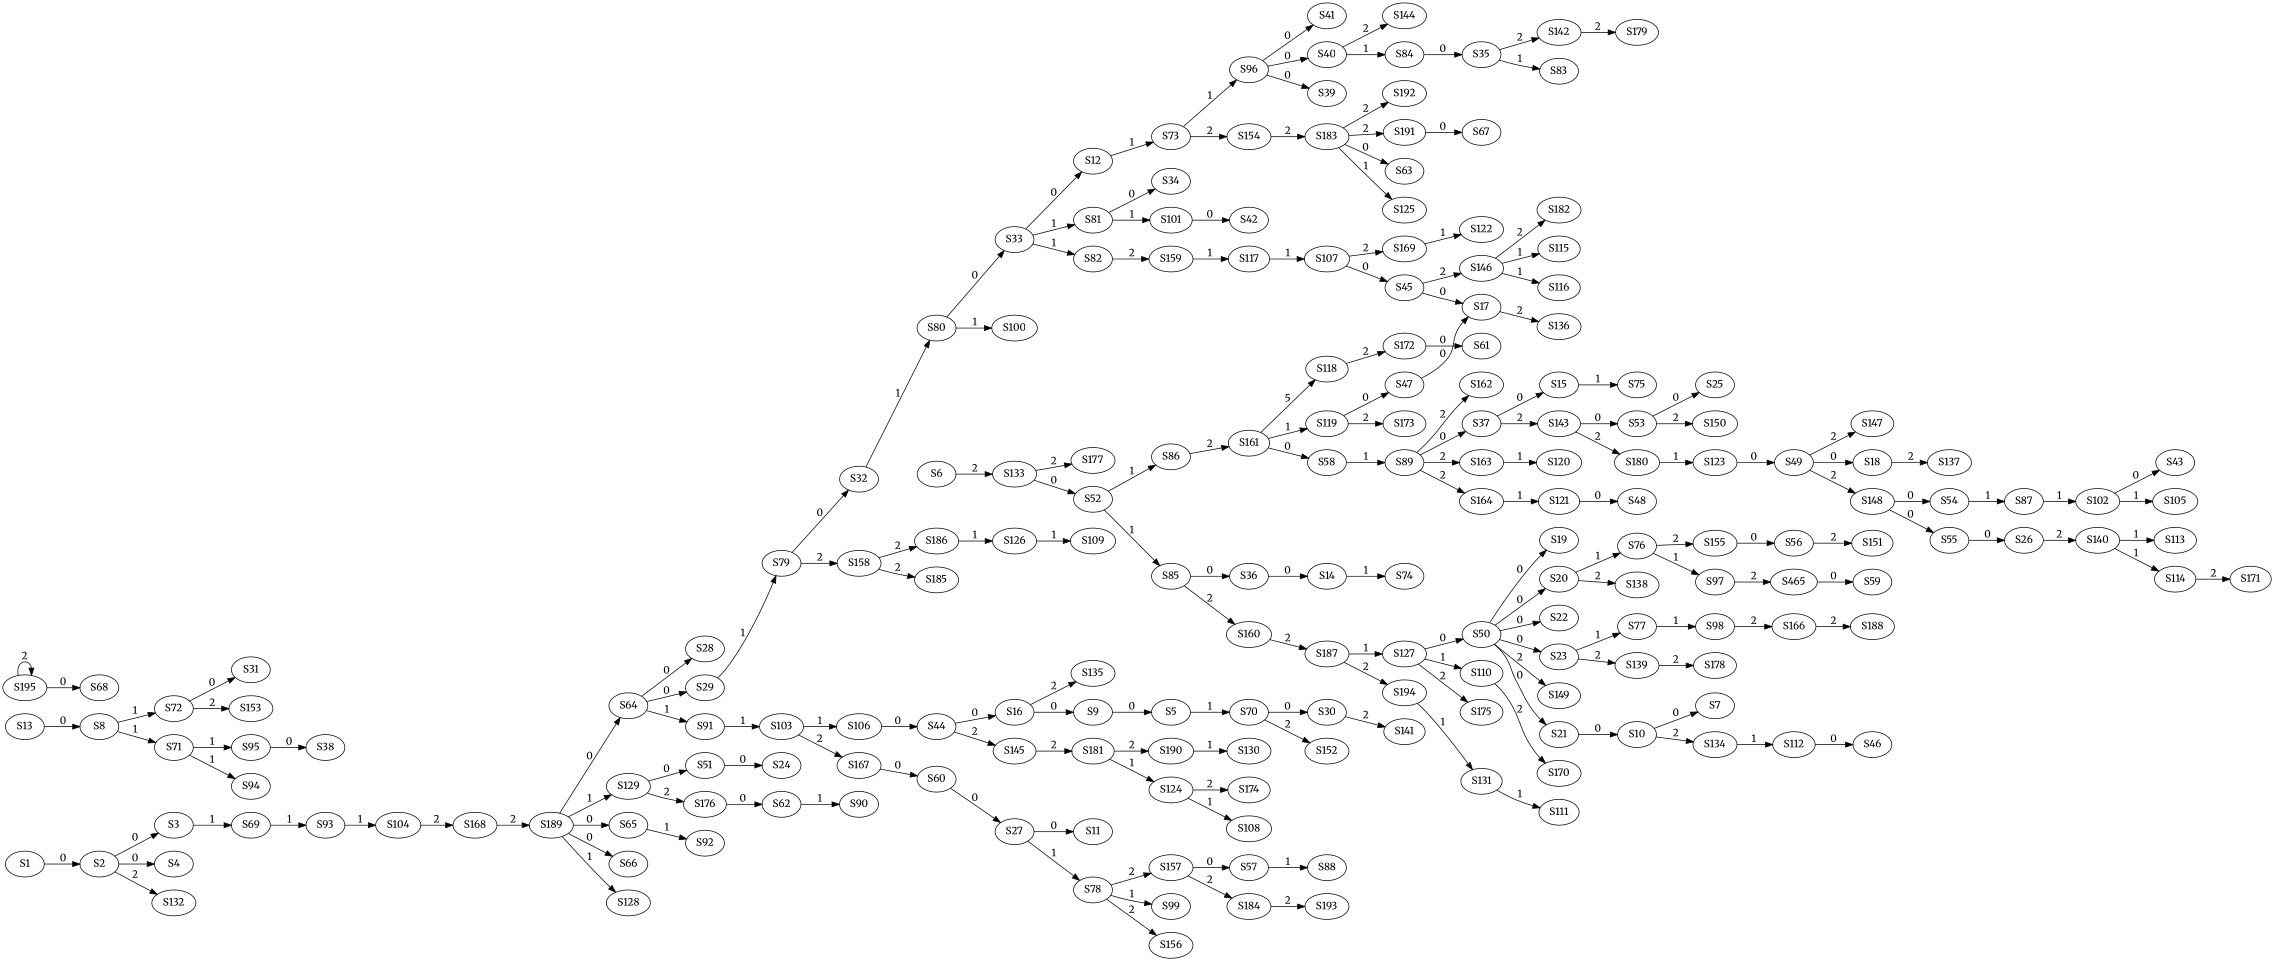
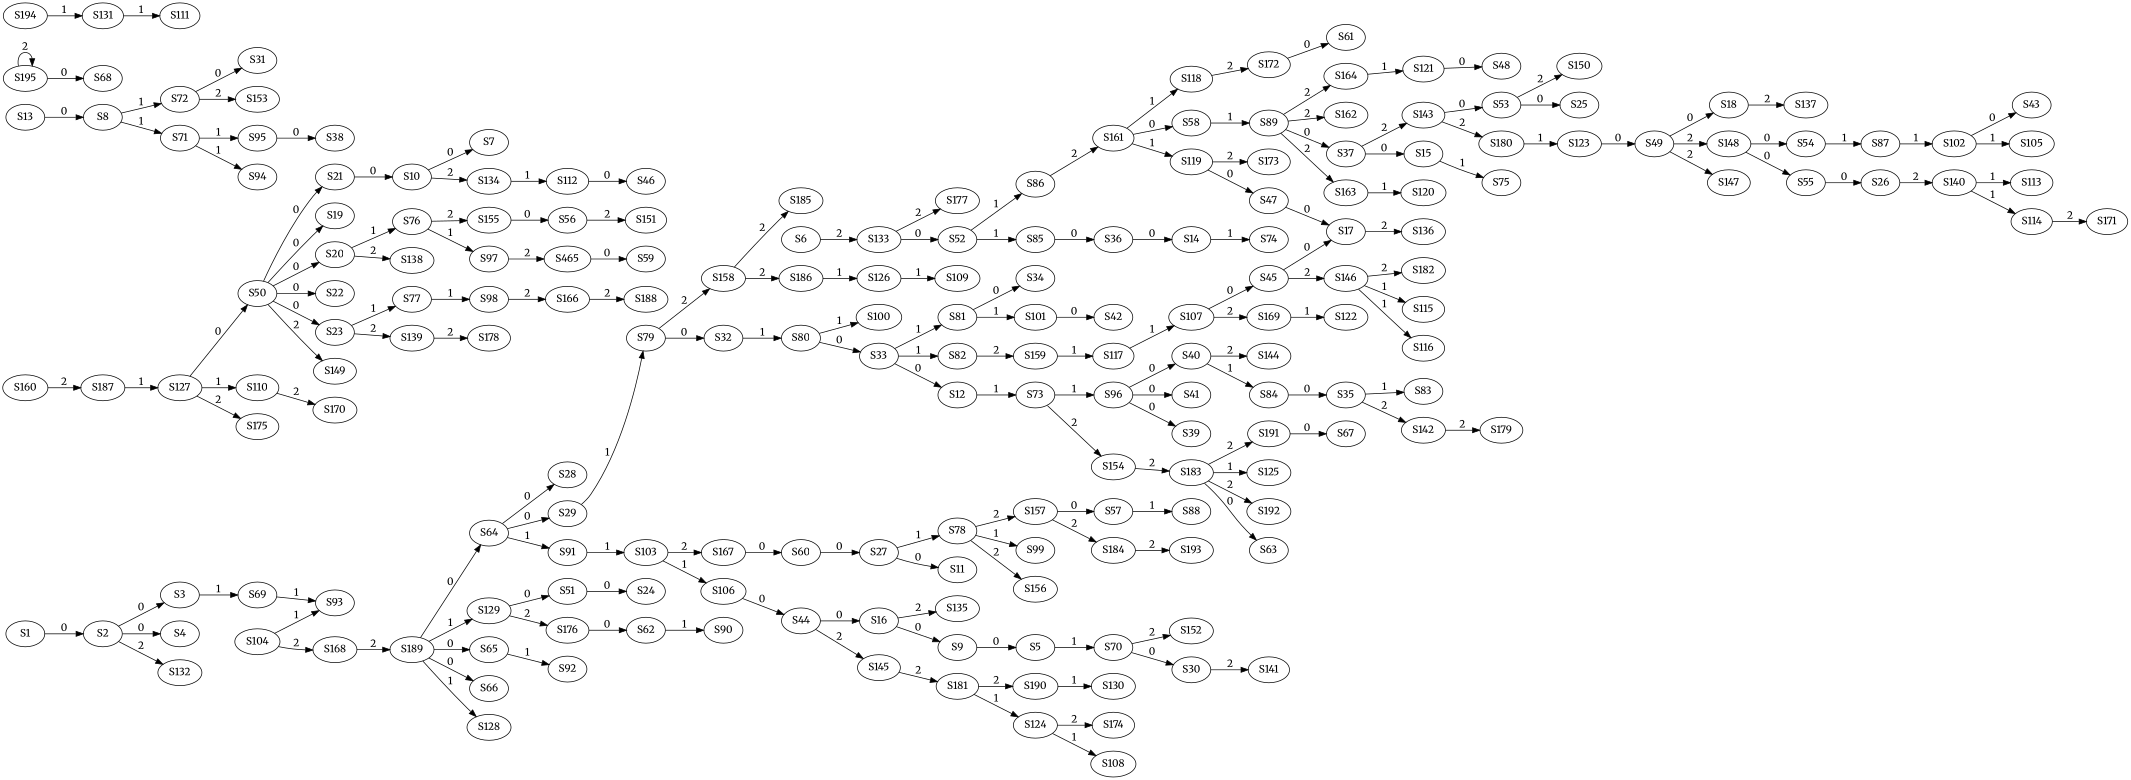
  strict digraph {
    fontname=Merriweather
    rankdir=LR
    node [fontname=Merriweather]
    edge [fontname=Merriweather]
    S1
    S2
    S3
    S4
    S132
    S69
    S93
    S9
    S5
    S70
    S6
    S133
    S30
    S152
    S52
    S177
    S10
    S7
    S134
    S112
    S13
    S8
    S72
    S71
    S31
    S153
    S95
    S94
    S16
    S135
    S21
    S27
    S11
    S78
    S157
    S99
    S156
    S33
    S12
    S81
    S82
    S73
    S34
    S101
    S159
    S96
    S154
    S35
    S83
    S142
    S179
    S36
    S14
    S74
    S37
    S15
    S143
    S75
    S53
    S180
    S44
    S145
    S181
    S45
    S17
    S146
    S136
    S115
    S116
    S182
    S49
    S18
    S148
    S147
    S137
    S55
    S54
    S50
    S19
    S20
    S22
    S23
    S149
    S76
    S138
    S77
    S139
    S155
    S97
    S98
    S178
    S51
    S24
    S25
    S150
    S26
    S140
    S113
    S114
    S60
    S64
    S28
    S29
    S91
    S79
    S103
    S32
    S158
    S141
    S80
    S186
    S185
    S100
    S42
    S84
    S85
    S160
    S187
    S89
    S163
    S164
    S162
    S120
    S121
    S38
    S39
    S40
    S41
    S144
    S102
    S43
    S105
    S106
    S107
    S169
    S122
    S46
    S119
    S47
    S173
    S48
    S123
    S127
    S110
    S175
    S170
    S129
    S176
    S62
    S86
    S161
    S87
    S56
    S151
    S57
    S184
    S88
    S193
    S58
    S118
    S172
    n162 [label=S465]
    S59
    S167
    S61
    S90
    S183
    S63
    S191
    S125
    S192
    S67
    S189
    S65
    S66
    S128
    S92
    S195
    S68
    S104
    S166
    S117
    S168
    S188
    S124
    S108
    S174
    S126
    S109
    S131
    S111
    S171
    S190
    S130
    S194
    S1 -> S2 [label=0]
    S2 -> S3 [label=0]
    S2 -> S4 [label=0]
    S2 -> S132 [label=2]
    S3 -> S69 [label=1]
    S69 -> S93 [label=1]
-   S93 -> S104 [label=1]
+   S104 -> S93 [label=1]
    S9 -> S5 [label=0]
    S5 -> S70 [label=1]
    S70 -> S30 [label=0]
    S70 -> S152 [label=2]
    S6 -> S133 [label=2]
    S133 -> S52 [label=0]
    S133 -> S177 [label=2]
    S30 -> S141 [label=2]
    S52 -> S85 [label=1]
    S52 -> S86 [label=1]
    S10 -> S7 [label=0]
    S10 -> S134 [label=2]
    S134 -> S112 [label=1]
    S112 -> S46 [label=0]
    S13 -> S8 [label=0]
    S8 -> S72 [label=1]
    S8 -> S71 [label=1]
    S72 -> S31 [label=0]
    S72 -> S153 [label=2]
    S71 -> S95 [label=1]
    S71 -> S94 [label=1]
    S95 -> S38 [label=0]
    S16 -> S9 [label=0]
    S16 -> S135 [label=2]
    S21 -> S10 [label=0]
    S27 -> S11 [label=0]
    S27 -> S78 [label=1]
    S78 -> S157 [label=2]
    S78 -> S99 [label=1]
    S78 -> S156 [label=2]
    S157 -> S57 [label=0]
    S157 -> S184 [label=2]
    S33 -> S12 [label=0]
    S33 -> S81 [label=1]
    S33 -> S82 [label=1]
    S12 -> S73 [label=1]
    S81 -> S34 [label=0]
    S81 -> S101 [label=1]
    S82 -> S159 [label=2]
    S73 -> S96 [label=1]
    S73 -> S154 [label=2]
    S101 -> S42 [label=0]
    S159 -> S117 [label=1]
    S96 -> S39 [label=0]
    S96 -> S40 [label=0]
    S96 -> S41 [label=0]
    S154 -> S183 [label=2]
    S35 -> S83 [label=1]
    S35 -> S142 [label=2]
    S142 -> S179 [label=2]
    S36 -> S14 [label=0]
    S14 -> S74 [label=1]
    S37 -> S15 [label=0]
    S37 -> S143 [label=2]
    S15 -> S75 [label=1]
    S143 -> S53 [label=0]
    S143 -> S180 [label=2]
    S53 -> S25 [label=0]
    S53 -> S150 [label=2]
    S180 -> S123 [label=1]
    S44 -> S16 [label=0]
    S44 -> S145 [label=2]
    S145 -> S181 [label=2]
    S181 -> S124 [label=1]
    S181 -> S190 [label=2]
    S45 -> S17 [label=0]
    S45 -> S146 [label=2]
    S17 -> S136 [label=2]
    S146 -> S115 [label=1]
    S146 -> S116 [label=1]
    S146 -> S182 [label=2]
    S49 -> S18 [label=0]
    S49 -> S148 [label=2]
    S49 -> S147 [label=2]
    S18 -> S137 [label=2]
    S148 -> S55 [label=0]
    S148 -> S54 [label=0]
    S55 -> S26 [label=0]
    S54 -> S87 [label=1]
    S50 -> S21 [label=0]
    S50 -> S19 [label=0]
    S50 -> S20 [label=0]
    S50 -> S22 [label=0]
    S50 -> S23 [label=0]
    S50 -> S149 [label=2]
    S20 -> S76 [label=1]
    S20 -> S138 [label=2]
    S23 -> S77 [label=1]
    S23 -> S139 [label=2]
    S76 -> S155 [label=2]
    S76 -> S97 [label=1]
    S77 -> S98 [label=1]
    S139 -> S178 [label=2]
    S155 -> S56 [label=0]
    S97 -> n162 [label=2]
    S98 -> S166 [label=2]
    S51 -> S24 [label=0]
    S26 -> S140 [label=2]
    S140 -> S113 [label=1]
    S140 -> S114 [label=1]
    S114 -> S171 [label=2]
    S60 -> S27 [label=0]
    S64 -> S28 [label=0]
    S64 -> S29 [label=0]
    S64 -> S91 [label=1]
    S29 -> S79 [label=1]
    S91 -> S103 [label=1]
    S79 -> S32 [label=0]
    S79 -> S158 [label=2]
    S103 -> S106 [label=1]
    S103 -> S167 [label=2]
    S32 -> S80 [label=1]
    S158 -> S186 [label=2]
    S158 -> S185 [label=2]
    S80 -> S33 [label=0]
    S80 -> S100 [label=1]
    S186 -> S126 [label=1]
    S84 -> S35 [label=0]
    S85 -> S36 [label=0]
-   S85 -> S160 [label=2]
    S160 -> S187 [label=2]
    S187 -> S127 [label=1]
-   S187 -> S194 [label=2]
    S89 -> S37 [label=0]
    S89 -> S163 [label=2]
    S89 -> S164 [label=2]
    S89 -> S162 [label=2]
    S163 -> S120 [label=1]
    S164 -> S121 [label=1]
    S121 -> S48 [label=0]
    S40 -> S84 [label=1]
    S40 -> S144 [label=2]
    S102 -> S43 [label=0]
    S102 -> S105 [label=1]
    S106 -> S44 [label=0]
    S107 -> S45 [label=0]
    S107 -> S169 [label=2]
    S169 -> S122 [label=1]
    S119 -> S47 [label=0]
    S119 -> S173 [label=2]
    S47 -> S17 [label=0]
    S123 -> S49 [label=0]
    S127 -> S50 [label=0]
    S127 -> S110 [label=1]
    S127 -> S175 [label=2]
    S110 -> S170 [label=2]
    S129 -> S51 [label=0]
    S129 -> S176 [label=2]
    S176 -> S62 [label=0]
    S62 -> S90 [label=1]
    S86 -> S161 [label=2]
    S161 -> S119 [label=1]
    S161 -> S58 [label=0]
-   S161 -> S118 [label=5]
+   S161 -> S118 [label=1]
    S87 -> S102 [label=1]
    S56 -> S151 [label=2]
    S57 -> S88 [label=1]
    S184 -> S193 [label=2]
    S58 -> S89 [label=1]
    S118 -> S172 [label=2]
    S172 -> S61 [label=0]
    n162 -> S59 [label=0]
    S167 -> S60 [label=0]
    S183 -> S63 [label=0]
    S183 -> S191 [label=2]
    S183 -> S125 [label=1]
    S183 -> S192 [label=2]
    S191 -> S67 [label=0]
    S189 -> S64 [label=0]
    S189 -> S129 [label=1]
    S189 -> S65 [label=0]
    S189 -> S66 [label=0]
    S189 -> S128 [label=1]
    S65 -> S92 [label=1]
    S195 -> S195 [label=2]
    S195 -> S68 [label=0]
    S104 -> S168 [label=2]
    S166 -> S188 [label=2]
    S117 -> S107 [label=1]
    S168 -> S189 [label=2]
    S124 -> S108 [label=1]
    S124 -> S174 [label=2]
    S126 -> S109 [label=1]
    S131 -> S111 [label=1]
    S190 -> S130 [label=1]
    S194 -> S131 [label=1]
  }
